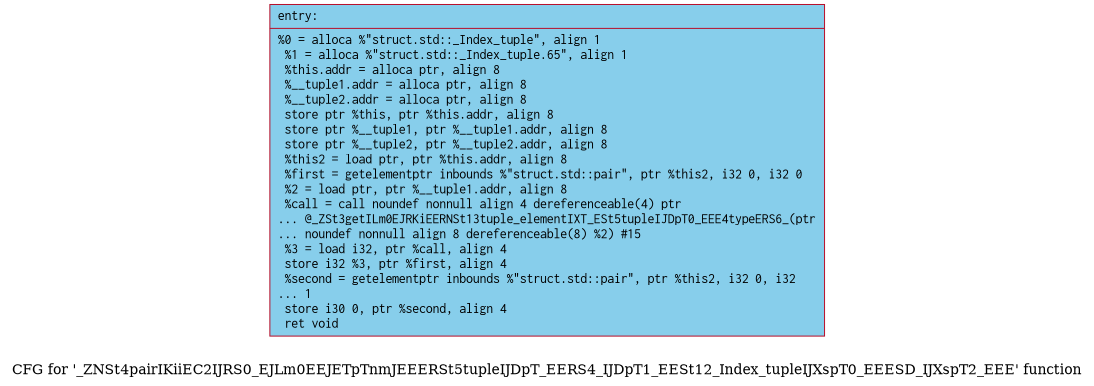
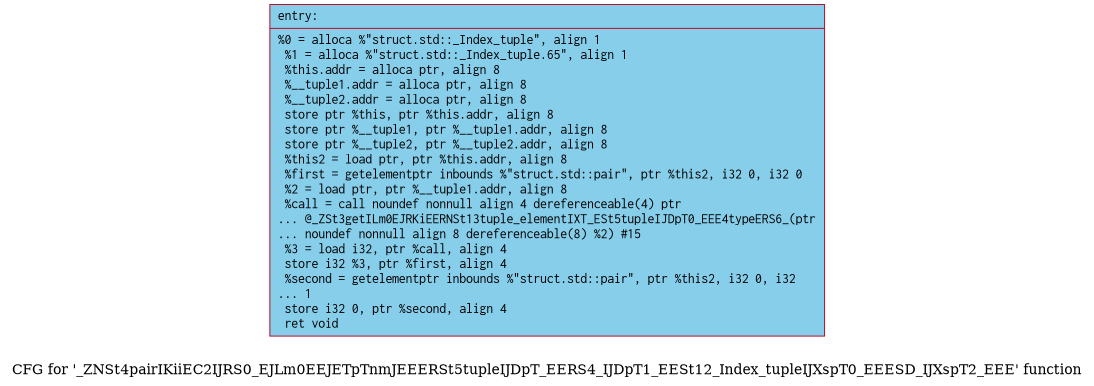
  digraph {
    label="CFG for '_ZNSt4pairIKiiEC2IJRS0_EJLm0EEJETpTnmJEEERSt5tupleIJDpT_EERS4_IJDpT1_EESt12_Index_tupleIJXspT0_EEESD_IJXspT2_EEE' function"
-   n1 [color="#b70d28ff" fillcolor=skyblue fontname=Courier label="{entry:\l|  %0 = alloca %\"struct.std::_Index_tuple\", align 1\l  %1 = alloca %\"struct.std::_Index_tuple.65\", align 1\l  %this.addr = alloca ptr, align 8\l  %__tuple1.addr = alloca ptr, align 8\l  %__tuple2.addr = alloca ptr, align 8\l  store ptr %this, ptr %this.addr, align 8\l  store ptr %__tuple1, ptr %__tuple1.addr, align 8\l  store ptr %__tuple2, ptr %__tuple2.addr, align 8\l  %this2 = load ptr, ptr %this.addr, align 8\l  %first = getelementptr inbounds %\"struct.std::pair\", ptr %this2, i32 0, i32 0\l  %2 = load ptr, ptr %__tuple1.addr, align 8\l  %call = call noundef nonnull align 4 dereferenceable(4) ptr\l... @_ZSt3getILm0EJRKiEERNSt13tuple_elementIXT_ESt5tupleIJDpT0_EEE4typeERS6_(ptr\l... noundef nonnull align 8 dereferenceable(8) %2) #15\l  %3 = load i32, ptr %call, align 4\l  store i32 %3, ptr %first, align 4\l  %second = getelementptr inbounds %\"struct.std::pair\", ptr %this2, i32 0, i32\l... 1\l  store i30 0, ptr %second, align 4\l  ret void\l}" shape=record style=filled]
+   n1 [color="#b70d28ff" fillcolor=skyblue fontname=Courier label="{entry:\l|  %0 = alloca %\"struct.std::_Index_tuple\", align 1\l  %1 = alloca %\"struct.std::_Index_tuple.65\", align 1\l  %this.addr = alloca ptr, align 8\l  %__tuple1.addr = alloca ptr, align 8\l  %__tuple2.addr = alloca ptr, align 8\l  store ptr %this, ptr %this.addr, align 8\l  store ptr %__tuple1, ptr %__tuple1.addr, align 8\l  store ptr %__tuple2, ptr %__tuple2.addr, align 8\l  %this2 = load ptr, ptr %this.addr, align 8\l  %first = getelementptr inbounds %\"struct.std::pair\", ptr %this2, i32 0, i32 0\l  %2 = load ptr, ptr %__tuple1.addr, align 8\l  %call = call noundef nonnull align 4 dereferenceable(4) ptr\l... @_ZSt3getILm0EJRKiEERNSt13tuple_elementIXT_ESt5tupleIJDpT0_EEE4typeERS6_(ptr\l... noundef nonnull align 8 dereferenceable(8) %2) #15\l  %3 = load i32, ptr %call, align 4\l  store i32 %3, ptr %first, align 4\l  %second = getelementptr inbounds %\"struct.std::pair\", ptr %this2, i32 0, i32\l... 1\l  store i32 0, ptr %second, align 4\l  ret void\l}" shape=record style=filled]
  }
